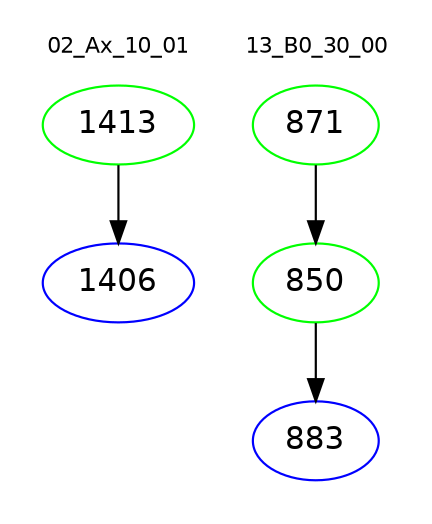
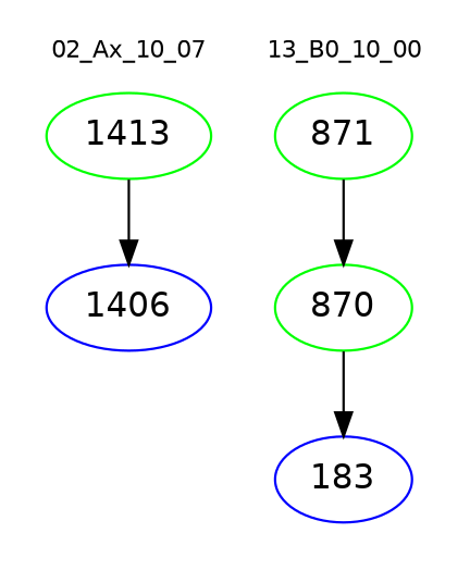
  digraph {
    fontname="DejaVu Sans"
    node [color=green fontname="DejaVu Sans"]
    edge [color=black fontname="DejaVu Sans"]
    n1 [label=1413]
    n2 [color=blue label=1406]
    n3 [label=871]
-   n4 [label=850]
-   n5 [color=blue label=883]
+   n4 [label=870]
+   n5 [color=blue label=183]
    subgraph cluster_1 {
      color=white
      fontsize=10
-     label="02_Ax_10_01"
+     label="02_Ax_10_07"
      n1
      n2
    }
    subgraph cluster_2 {
      color=white
      fontsize=10
-     label="13_B0_30_00"
+     label="13_B0_10_00"
      n3
      n4
      n5
    }
    n1 -> n2
    n3 -> n4
    n4 -> n5
  }
